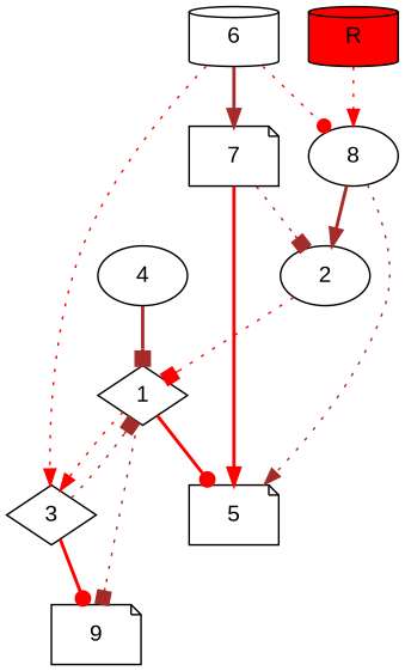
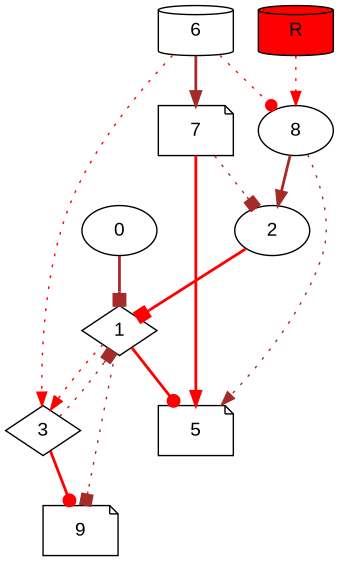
  digraph {
    fontname="Liberation Sans"
    node [fontname="Liberation Sans" shape=note]
    edge [arrowhead=normal color=red fontname="Liberation Sans" style=dotted]
    1 [shape=diamond]
    3 [shape=diamond]
    9
    5
    2 [shape=ellipse]
-   4 [shape=ellipse]
+   4 [shape=ellipse label=0]
    6 [shape=cylinder]
    7
    8 [shape=ellipse]
    R [fillcolor="#ff0000" shape=cylinder style=filled]
    1 -> 3
    1 -> 9 [arrowhead=box color=brown]
    1 -> 5 [arrowhead=dot style=bold]
    3 -> 1 [arrowhead=box color=brown]
    3 -> 9 [arrowhead=dot style=bold]
-   2 -> 1 [arrowhead=box]
+   2 -> 1 [arrowhead=box style=bold]
    4 -> 1 [arrowhead=box color=brown style=bold]
    6 -> 3
    6 -> 7 [color=brown style=bold]
    6 -> 8 [arrowhead=dot]
    7 -> 5 [style=bold]
    7 -> 2 [arrowhead=box color=brown]
    8 -> 5 [color=brown]
    8 -> 2 [color=brown style=bold]
    R -> 8
  }
